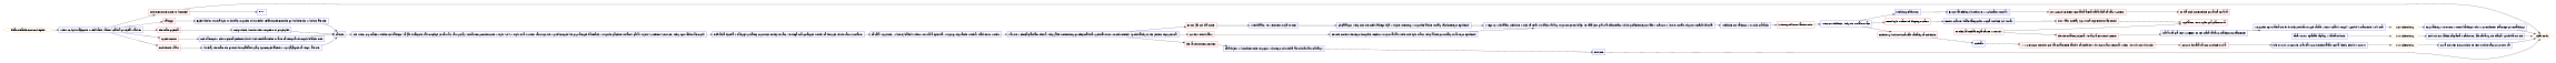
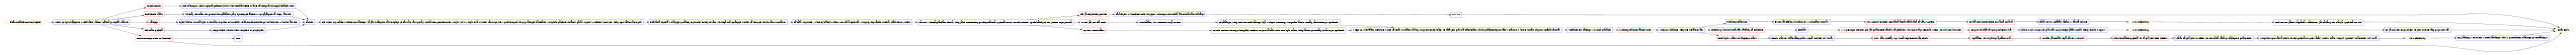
  digraph {
    rankdir=LR
    node [color=blue shape=box]
    "EleanorRank3Convo6 begins." [color=orange shape=""]
    n2 [label="Wiesz co było najlepsze w Höllvanii, zanim Scaldra przejęła władzę?"]
    n3 [color=red label="Życie nocne?"]
    n4 [color=red label="Podziemie walk?"]
    n5 [color=red label="Zakupy?"]
    n6 [color=red label="Nie mam pojęcia."]
    n7 [color=red label="Nie interesuje mnie to. [Koniec]"]
    n8 [label="Och na Bogów. Chirurgiczna piękność ludzi i ich nieskazitelne twarze na niesprawdzonych lekach? Nie."]
    n9 [label="Słuchaj, nie mam nic przeciwko oglądaniu pary spoconych facetów wywijających na ringu, ale nie."]
    n10 [label="Byłeś blisko. Można było tu dostać wszystko od torebki i rękawiczek Bresslin po ludzkie oko w lodzie, ale nie."]
    n11 [label="Oczywiście, że nie wiesz. Dopiero tu przybyłeś."]
    n12 [label="Buu."]
    "Chat ends." [color=orange shape=""]
    n14 [label="Łaźnie!"]
    n15 [label="Nie wiem, czy macie u siebie coś takiego. Są jak świątynie, tak mógłbyś je nazwać, zazwyczaj z zestawem pomieszczeń w stylu Sol i w stylu Lua. Możesz zanurzyć się w publicznych lub prywatnych basenach. Wszystko pachnie ziołami i parą i to jest ŚWIETNY SPOSÓB, żeby uporządkować myśli."]
    n16 [label="Höllvania słynęła z tradycji rytualnej czystości. Podejrzewam, że sięga ona gorących źródeł, na których zbudowano to miasto."]
    n17 [label="Ta cała \"czystość\", o której biadoli Wiktor? To stara śpiewka. Wszyscy obywatele wiedzą, skąd się to wzięło."]
    n18 [label="Zawsze z chęcią płaciłam ekstra, żeby jakiś umięśniony profesjonalista wycisnął stres z moich mięśni. Spodobałoby ci się, jestem tego pewna."]
    n19 [color=red label="Ale ja nie jestem pewien."]
    n20 [color=red label="Brzmi jak coś dla mnie."]
    n21 [color=red label="Co się z nimi stało?"]
    n22 [label="Paradujesz w kombinezonie uszytym z chorego człowieka, ale odmawiasz masaży?"]
    n23 [label="Wiedziałam, że weźmiesz moją stronę."]
    n24 [label="Pewnie możesz się tego domyślić. Techrot zrujnował tak wiele. Nie było szans, żeby łaźnie pozostały otwarte po epidemii."]
    n25 [label="Dziwne."]
    n26 [label="Chciałabym, żeby inni nie mieli takiego kija w dupie. Niestety, wszystkie łaźnie zostały zamknięte po epidemii."]
    n27 [label="Z tego co widziałam, niektóre z nich są teraz źródłami zarazy. Moje serce się kraje, że taka jest prawda. Pamiętam widok tysiącletniej mozaiki z marmuru, które zostało okryte rosnącą naroślą."]
    n28 [label="Mieliście coś takiego w twoich czasach?"]
    n29 [color=red label="Święte publiczne łaźnie? Nie."]
    n30 [label="Więc co robiliście, żeby się zrelaksować?"]
    n31 [label="Mieliśmy Rathuum."]
    n32 [color=red label="Niektórzy ludzie obstawiali zakłady na Indeksie."]
    n33 [color=red label="Komi było z nami od długiego czasu."]
    n34 [label="Brzmi jak efekty dźwiękowe w wykonaniu Amira..."]
    n35 [label="Giełda?"]
    n36 [label="Komi? Czarne i białe kamyczki? Wojna i miłość Sol i Lua?"]
    n37 [color=red label="To wymysł Grineer. Rytualna arena nadawana na cały System."]
    n38 [color=red label="... w pewnym sensie? Coś jak połączenie handlu na giełdzie z drużynową przemocą. Wiem, że to brzmi dziwnie."]
    n39 [color=red label="Um.. tak? Czekaj, czy to ma reprezentować Komi?"]
    n40 [color=red label="To dla nich śmiertelnie poważna sprawa."]
    n41 [color=red label="Corpus dostają na tym punkcie świra."]
    n42 [color=red label="Myślałem, że to tylko gra planszowa!"]
    n43 [label="Tata i Artur oglądali zapasy w każdą sobotę."]
    n44 [label="Ale to twoi wrogowie, prawda? Czy istnieje jakaś zgoda, kiedy chodzi o sport?"]
    n45 [color=red label="Orokin ją kochali. Była nawet w Duviri."]
    n46 [color=orange label="+10 Chemistry" shape=""]
    n47 [color=orange label="+10 Chemistry" shape=""]
    n48 [color=red label="Ale nie miałem pojęcia, że ta gra jest TAK STARA."]
    n49 [label="Podrzuć mu jakieś nagrania z Rathuum, jak nadarzy się okazja. Spodoba mu się."]
    n50 [label="Co ja mówię? Oczywiście, że jest. Ludzie tacy po prostu są."]
    n51 [label="Stara? Ta gra jest ŚWIĘTA! To też masa zabawy. Najlepsze połączenie."]
    n52 [label="Wszystko sprowadza się do dwóch podstawowych zasad, wiesz? Ciało i umysł. Symbol i znaczenie. Sol i Lua."]
    n53 [color=orange label="+20 Chemistry" shape=""]
    n54 [label="Grywaliśmy z Arturem w Komi każdego roku w przesilenie. Dlaczego przestaliśmy?"]
    "EleanorRank3Convo6 begins." -> n2
    n2 -> n3
    n2 -> n4
    n2 -> n5
    n2 -> n6
    n2 -> n7
    n3 -> n8
    n4 -> n9
    n5 -> n10
    n6 -> n11
    n7 -> n12
    n7 -> "Chat ends."
    n8 -> n14
    n9 -> n14
    n10 -> n14
    n11 -> n14
    n14 -> n15
    n15 -> n16
    n16 -> n17
    n17 -> n18
    n18 -> n19
    n18 -> n20
    n18 -> n21
    n19 -> n22
    n20 -> n23
    n21 -> n24
    n22 -> n25
    n23 -> n26
    n24 -> n27
    n25 -> "Chat ends."
    n26 -> n27
    n27 -> n28
    n28 -> n29
    n29 -> n30
    n30 -> n31
    n30 -> n32
    n30 -> n33
    n31 -> n34
    n32 -> n35
    n33 -> n36
    n34 -> n37
    n35 -> n38
    n36 -> n39
    n37 -> n40
    n38 -> n41
    n39 -> n42
+   n40 -> n43
    n41 -> n44
-   n45 -> n42
+   n42 -> n45
    n43 -> n46
    n44 -> n47
    n45 -> n48
    n46 -> n49
    n47 -> n50
    n48 -> n51
    n49 -> "Chat ends."
    n50 -> "Chat ends."
    n51 -> n52
    n52 -> n53
    n53 -> n54
    n54 -> "Chat ends."
  }
